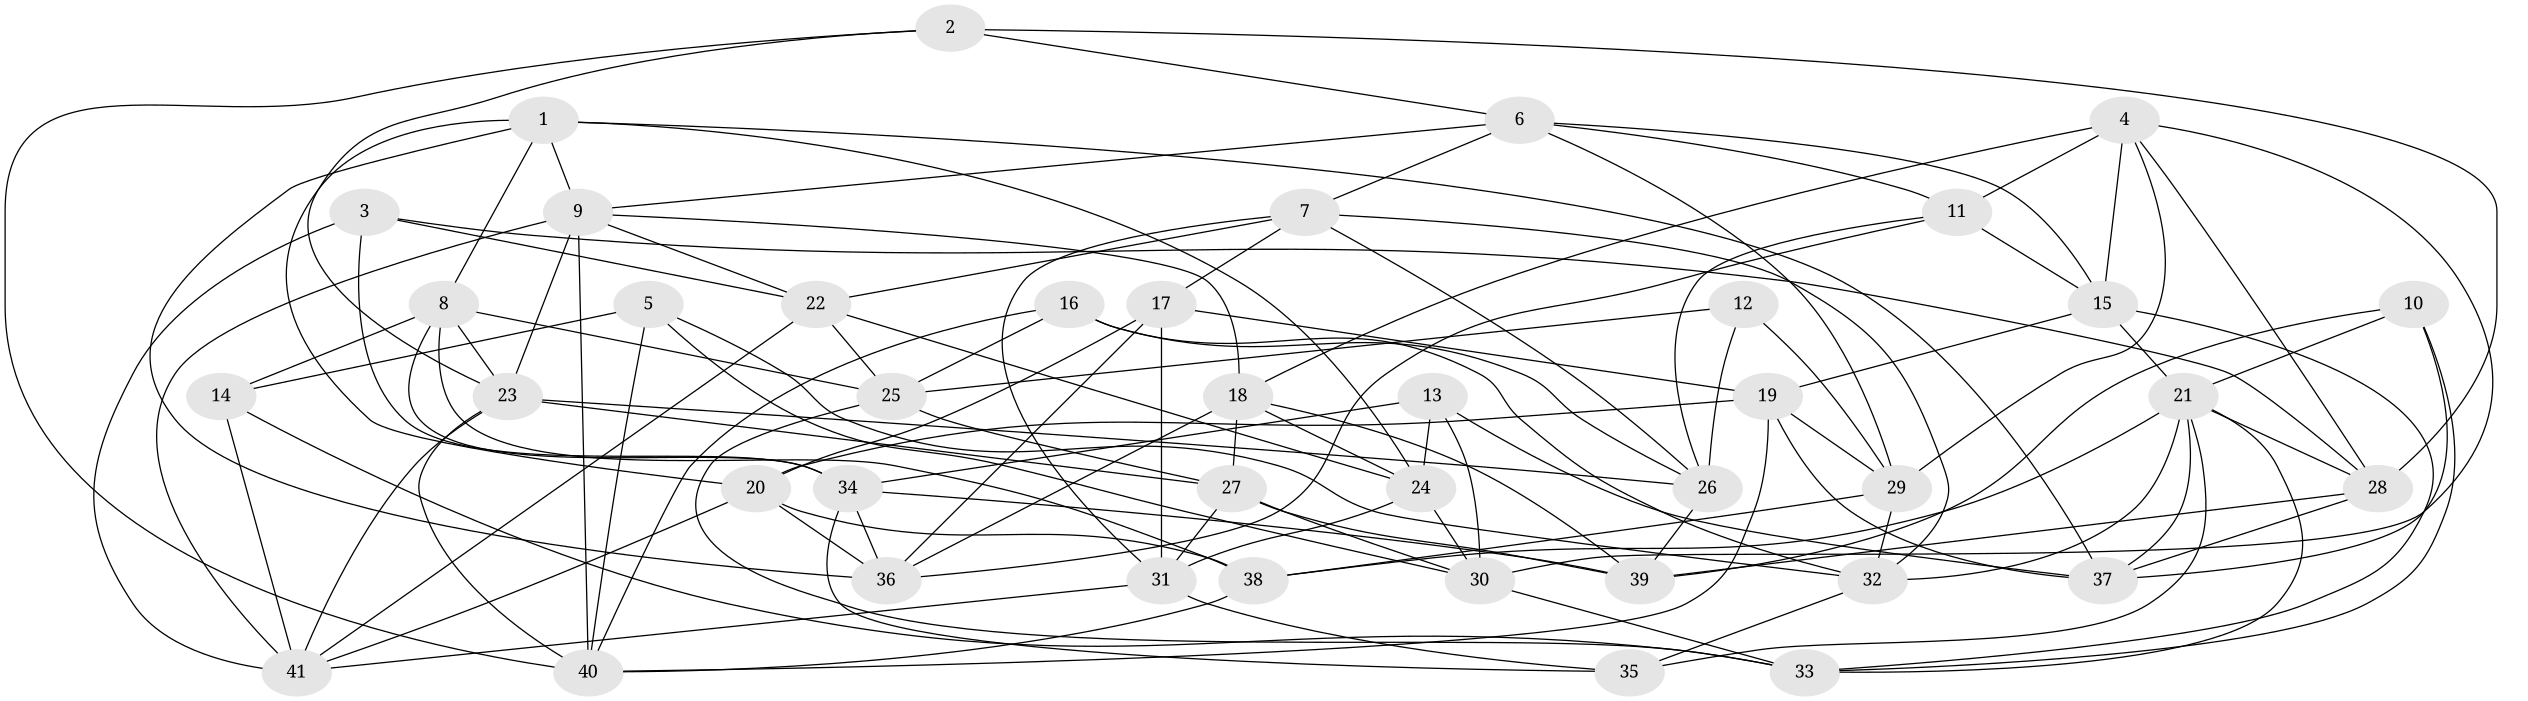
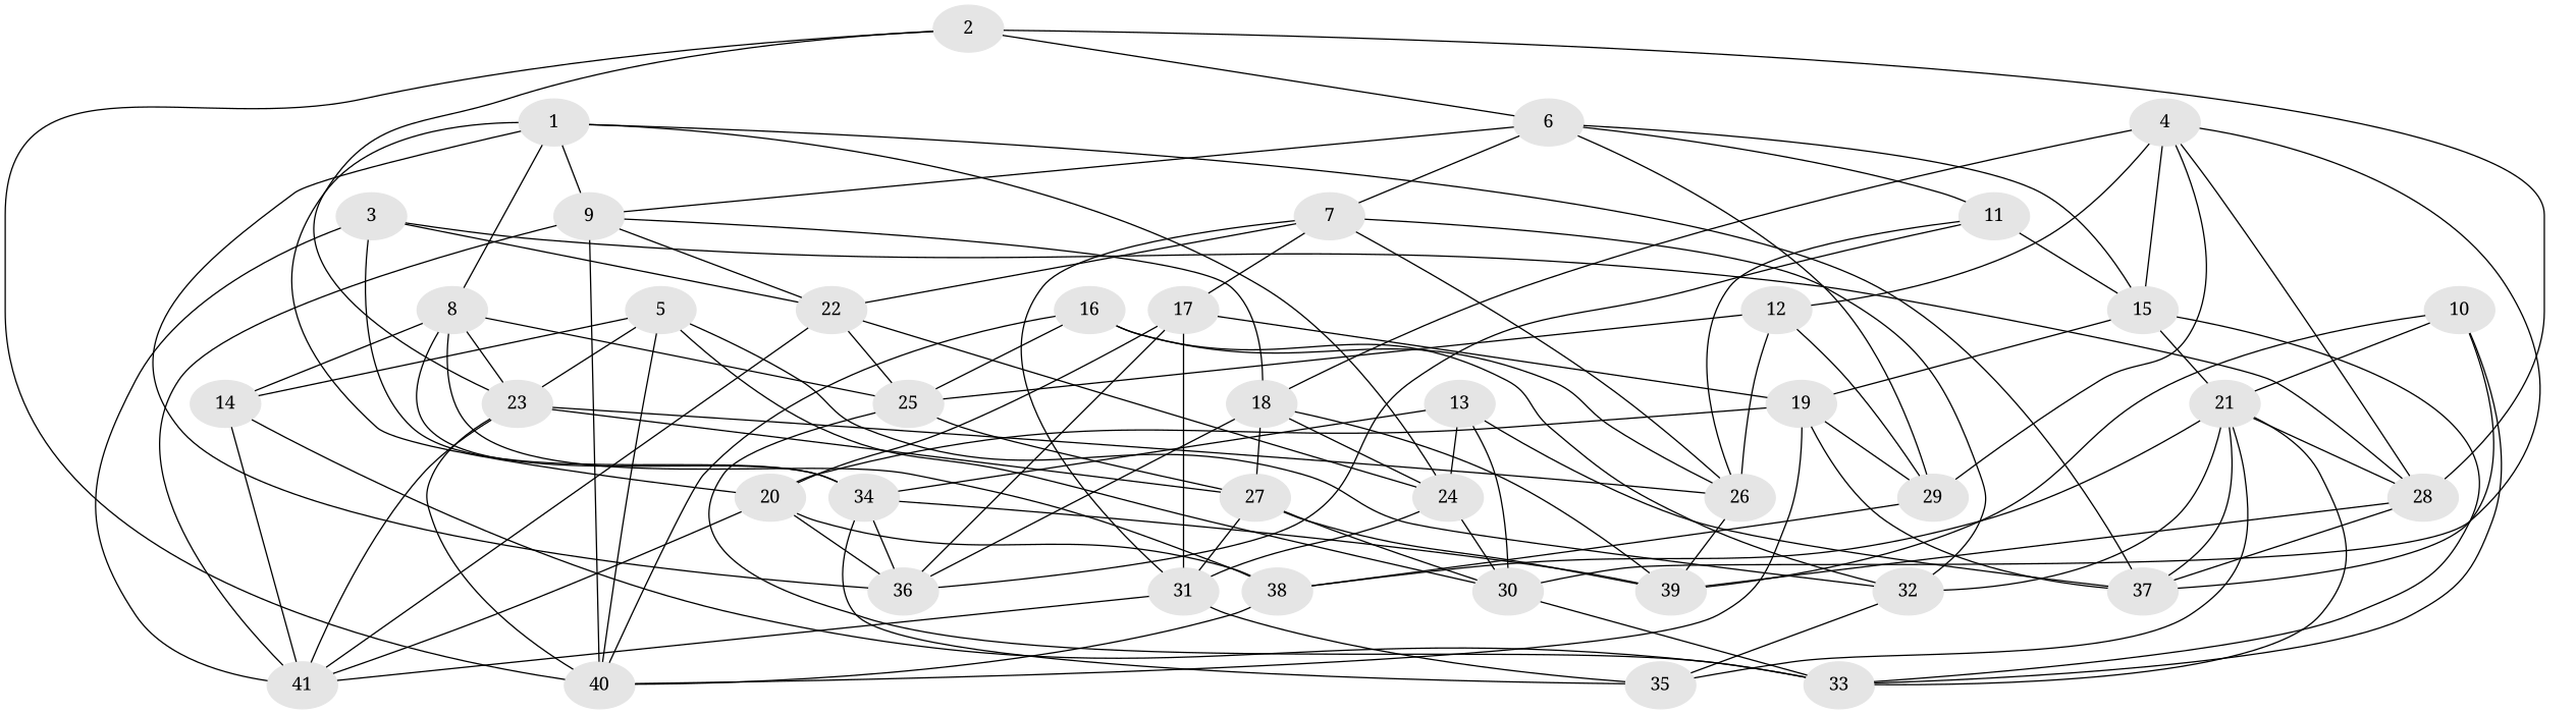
  graph {
    fontname="Noto Serif"
    node [color=gray90 fontname="Noto Serif" style=filled]
    edge [fontname="Noto Serif" weight=1.0]
    1
    8
    9
    20
    24
    36
    37
    23
    34
    14
    25
    38
    40
    22
    41
    18
    30
    31
    2
    6
    28
    15
    29
    7
    11
    26
    27
    39
    3
    35
    4
    12
    21
    33
    19
    32
    5
    17
    10
    13
    16
    1 -- 8
    1 -- 9
    1 -- 20
    1 -- 24
    1 -- 36
    1 -- 37
    8 -- 23
    8 -- 34
    8 -- 14
    8 -- 25
    8 -- 38
    9 -- 40
    9 -- 22
    9 -- 41
    9 -- 18
    20 -- 36
    20 -- 38
    20 -- 41
    24 -- 30
    24 -- 31
    23 -- 40
    23 -- 41 [weight=2.0]
    23 -- 26
    23 -- 27
    34 -- 36
    34 -- 39
    34 -- 35
    14 -- 41
    14 -- 33
    25 -- 27
    25 -- 33
    38 -- 40
    22 -- 24
    22 -- 25
    22 -- 41
    18 -- 24
    18 -- 36
    18 -- 27
    18 -- 39
    30 -- 33
    31 -- 41
    31 -- 35
    2 -- 23
    2 -- 40
    2 -- 6
    2 -- 28
    6 -- 9
    6 -- 15
    6 -- 29
    6 -- 7
    6 -- 11
    28 -- 37
    28 -- 39
    15 -- 21
    15 -- 33
    15 -- 19
    29 -- 38
-   29 -- 32
    7 -- 22
    7 -- 31
    7 -- 26
    7 -- 32
    7 -- 17
    11 -- 36
    11 -- 15
    11 -- 26
    26 -- 39
    27 -- 30
    27 -- 31
    27 -- 39
    3 -- 34
    3 -- 22
    3 -- 41
    3 -- 28
    4 -- 18
    4 -- 30
    4 -- 28
    4 -- 15
    4 -- 29
-   4 -- 11
+   4 -- 12
    12 -- 25
    12 -- 29
    12 -- 26
    21 -- 37
    21 -- 38
    21 -- 28
    21 -- 35
    21 -- 33
    21 -- 32
    19 -- 20
    19 -- 37
    19 -- 40
    19 -- 29
    32 -- 35
-   9 -- 23
+   5 -- 23
    5 -- 14
    5 -- 40 [weight=2.0]
    5 -- 30
    5 -- 32
    17 -- 20
    17 -- 36
    17 -- 31
    17 -- 19
    10 -- 37
    10 -- 39
    10 -- 21
    10 -- 33
    13 -- 24
    13 -- 37
    13 -- 34
    13 -- 30
    16 -- 25
    16 -- 40
    16 -- 26
    16 -- 32
  }
